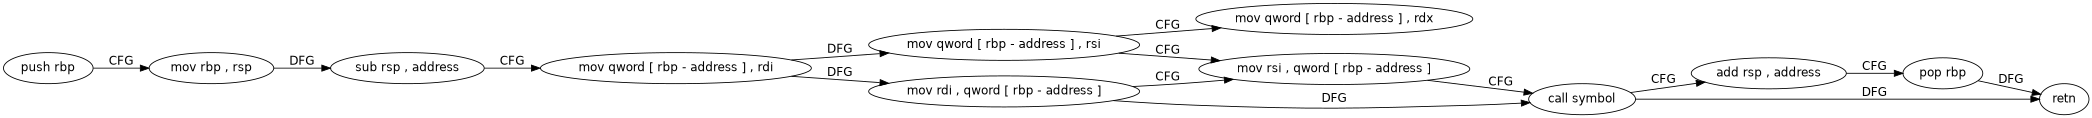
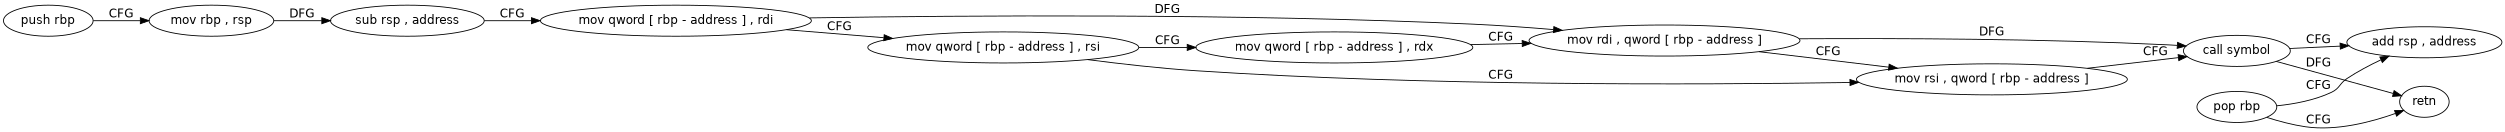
  digraph {
    fontname="DejaVu Sans"
    rankdir=LR
    node [fontname="DejaVu Sans"]
    edge [fontname="DejaVu Sans"]
    n1 [label="push rbp"]
    n2 [label="mov rbp , rsp"]
    n3 [label="sub rsp , address"]
    n4 [label="mov qword [ rbp - address ] , rdi"]
    n5 [label="mov qword [ rbp - address ] , rsi"]
    n6 [label="mov rdi , qword [ rbp - address ]"]
    n7 [label="mov qword [ rbp - address ] , rdx"]
    n8 [label="mov rsi , qword [ rbp - address ]"]
    n9 [label="call symbol"]
    n10 [label="add rsp , address"]
    n11 [label=retn]
    n12 [label="pop rbp"]
    n1 -> n2 [label=CFG]
    n2 -> n3 [label=DFG]
    n3 -> n4 [label=CFG]
-   n4 -> n5 [label=DFG]
+   n4 -> n5 [label=CFG]
    n4 -> n6 [label=DFG]
    n5 -> n7 [label=CFG]
    n5 -> n8 [label=CFG]
    n6 -> n8 [label=CFG]
    n6 -> n9 [label=DFG]
+   n7 -> n6 [label=CFG]
    n8 -> n9 [label=CFG]
    n9 -> n10 [label=CFG]
    n9 -> n11 [label=DFG]
-   n10 -> n12 [label=CFG]
-   n12 -> n11 [label=DFG]
+   n12 -> n10 [label=CFG]
+   n12 -> n11 [label=CFG]
  }
